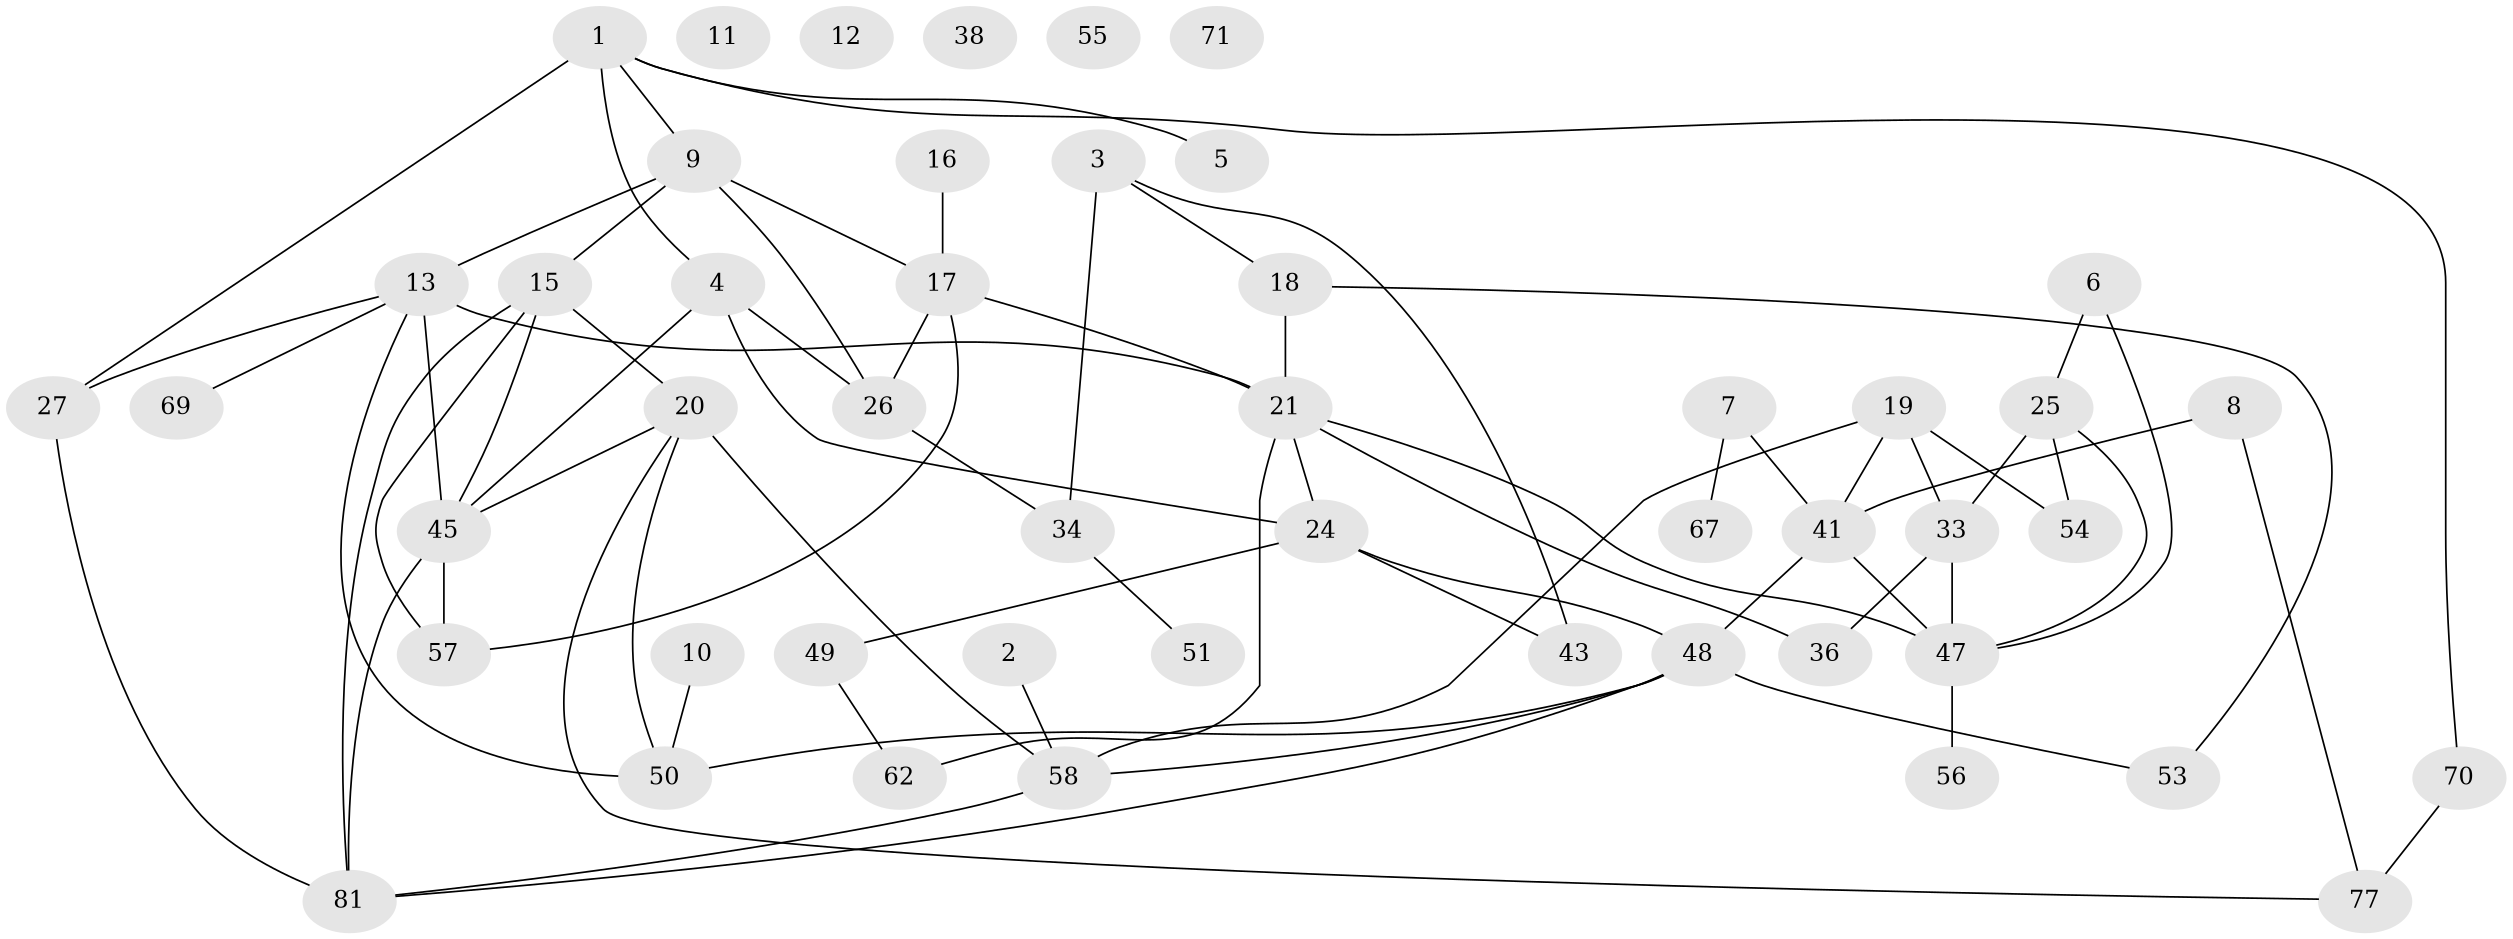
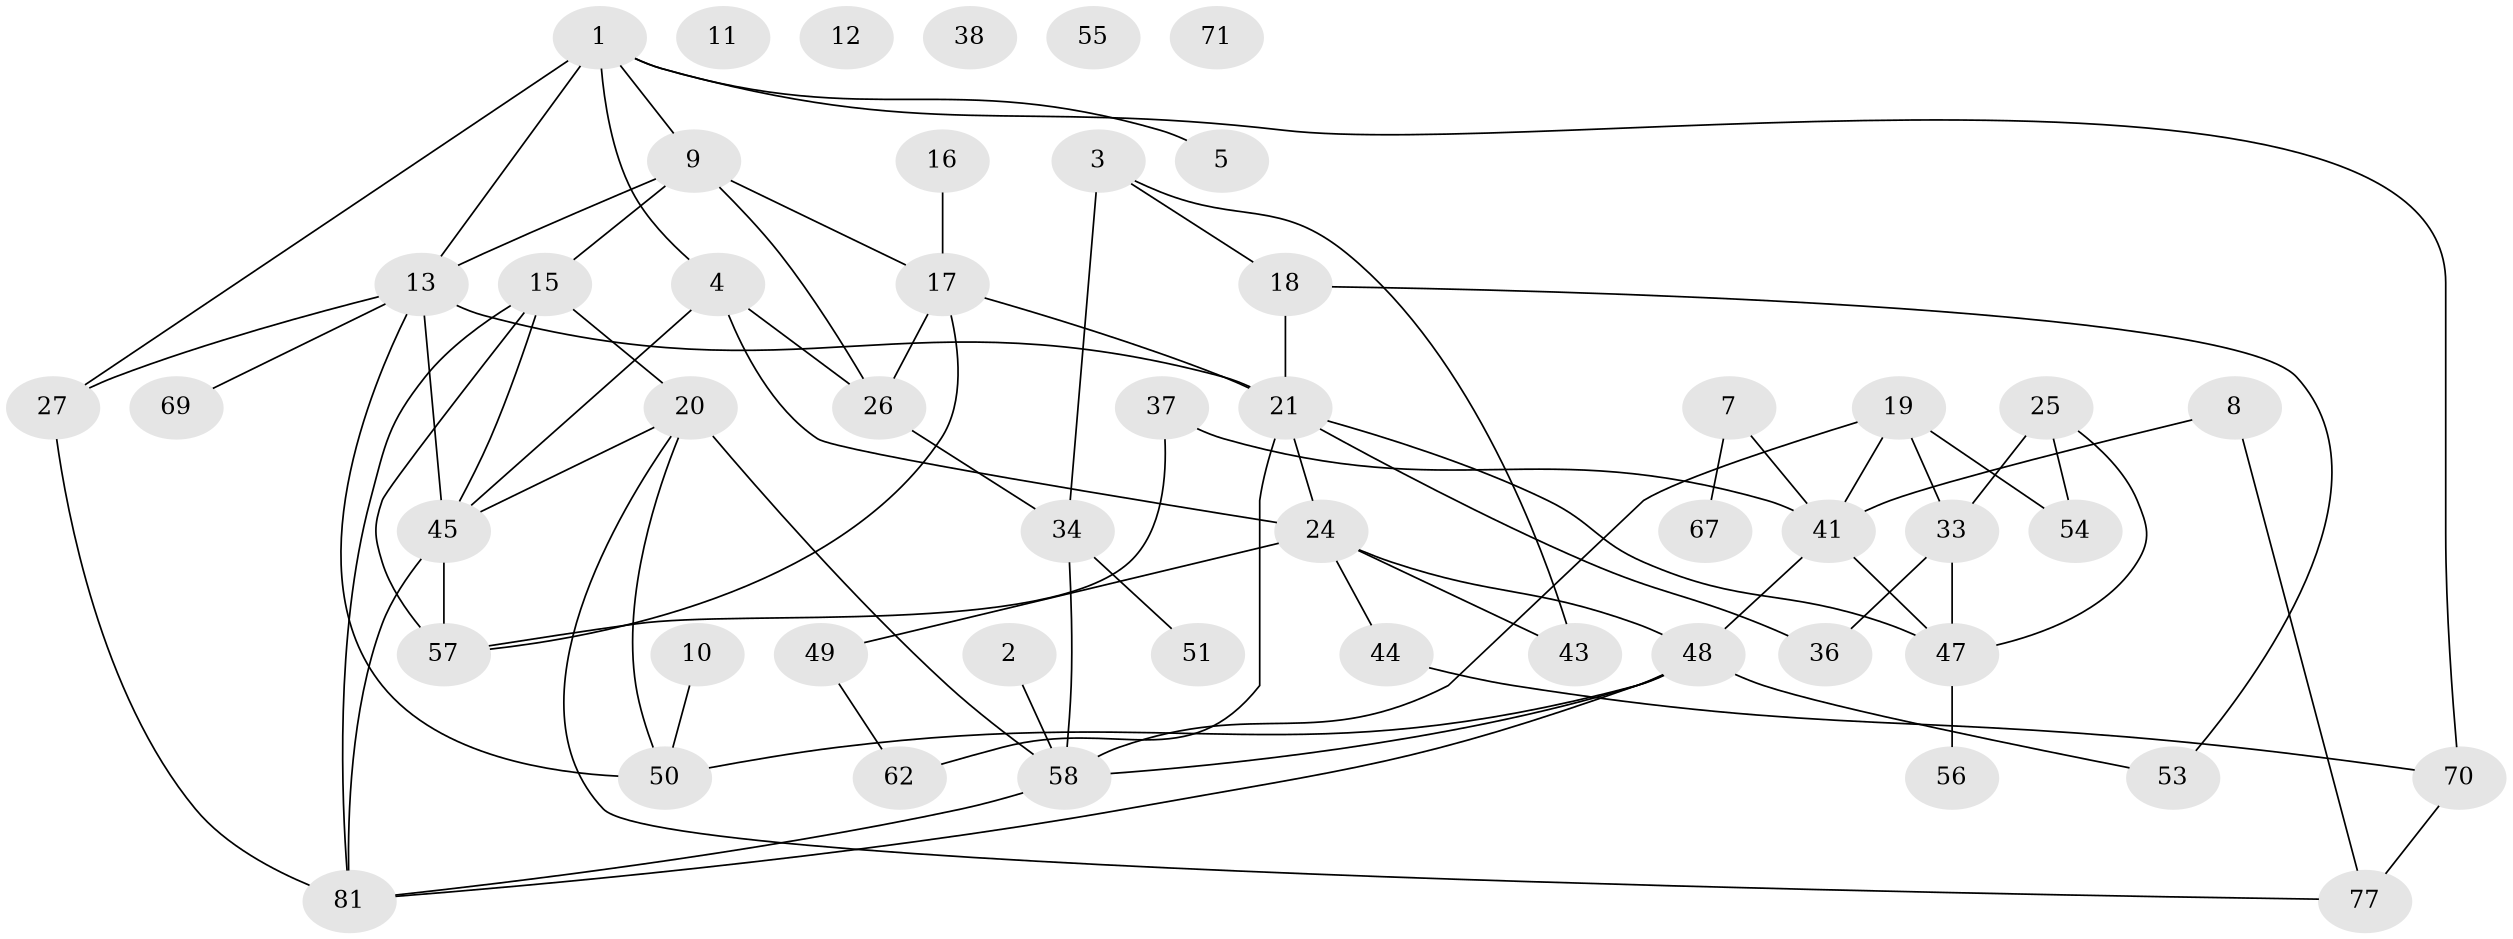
  graph {
    node [color=gray90 style=filled]
    1 [super="+61"]
    4 [super="+32"]
    5
    9 [super="+23"]
    13 [super="+22"]
    27 [super="+65"]
    70 [super="+79"]
    24 [super="+30"]
    26 [super="+28"]
    45 [super="+74"]
    15 [super="+31"]
    17 [super="+76"]
    50
    21 [super="+39"]
    69
    81
    n17 [label=77]
    58 [super="+80"]
    2
    3 [super="+35"]
    18 [super="+59"]
    34 [super="+82"]
    43
    53 [super="+60"]
    51
+   44
    48 [super="+63"]
    49 [super="+77"]
    57 [super="+64"]
-   6 [super="+72"]
    25
    47 [super="+75"]
    33 [super="+46"]
    54 [super="+66"]
    56
    7 [super="+40"]
    41
    67
    8
    20 [super="+52"]
    10 [super="+14"]
    11
    12
    36
    62 [super="+73"]
    16 [super="+29"]
    19 [super="+42"]
+   37 [super="+68"]
    38
    55
    71
    1 -- 4
    1 -- 5
    1 -- 9
+   1 -- 13 [weight=2]
    1 -- 27
    1 -- 70
    4 -- 24
    4 -- 26
    4 -- 45
    9 -- 13
    9 -- 26
    9 -- 15
    9 -- 17
    13 -- 27
    13 -- 45
    13 -- 50
    13 -- 21 [weight=2]
    13 -- 69
    27 -- 81
    70 -- n17
    24 -- 43
+   24 -- 44
    24 -- 48
    24 -- 49
    26 -- 34
    45 -- 81
    45 -- 57
    15 -- 45
    15 -- 81
    15 -- 57
    15 -- 20
    17 -- 26
    17 -- 21
    17 -- 57
    21 -- 24
    21 -- 47
    21 -- 36
    21 -- 62
    58 -- 81
    2 -- 58
    3 -- 18
    3 -- 34
    3 -- 43
    18 -- 21
    18 -- 53
+   34 -- 58
    34 -- 51
+   44 -- 70
    48 -- 50
    48 -- 81
    48 -- 58
    48 -- 53
    49 -- 62
-   6 -- 25
-   6 -- 47
    25 -- 47
    25 -- 33
    25 -- 54
    47 -- 56
    33 -- 47
    33 -- 36
    7 -- 41
    7 -- 67
    41 -- 48
    41 -- 47
    8 -- n17
    8 -- 41
    20 -- 45
    20 -- 50
    20 -- n17
    20 -- 58
    10 -- 50
    16 -- 17
    19 -- 58
    19 -- 33
    19 -- 54
    19 -- 41
+   37 -- 57
+   37 -- 41
  }
